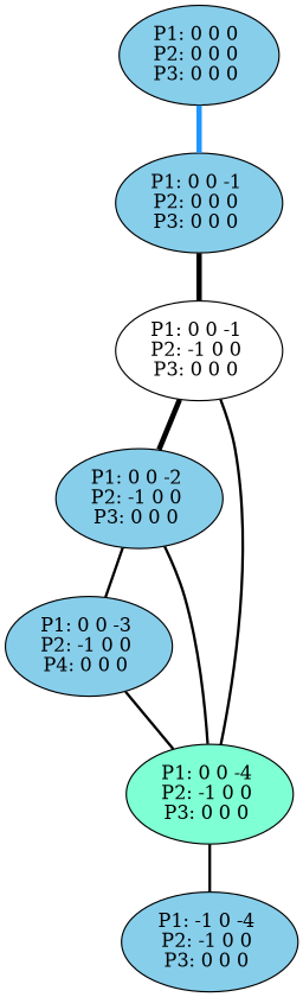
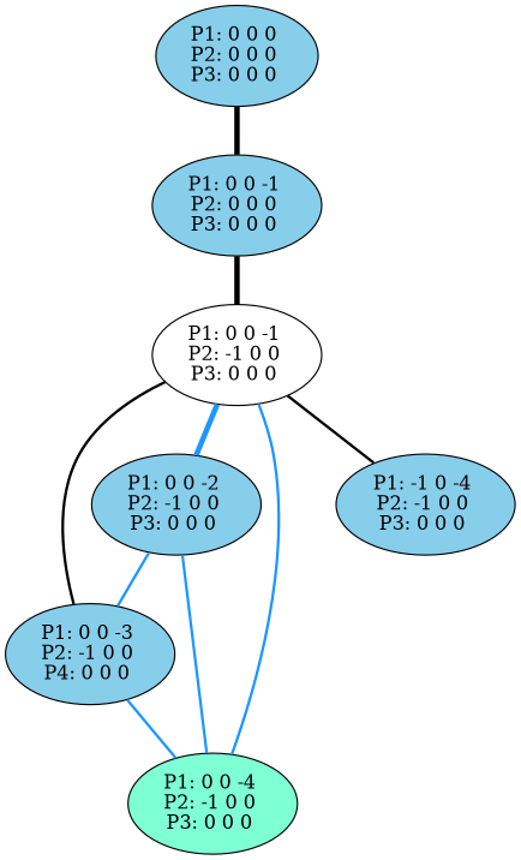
  graph {
    color=black
    node [fillcolor=skyblue style=filled]
    edge [color=black style=bold]
    n1 [label="P1: 0 0 0 \nP2: 0 0 0 \nP3: 0 0 0 \n"]
    n2 [label="P1: 0 0 -1 \nP2: 0 0 0 \nP3: 0 0 0 \n"]
    n3 [fillcolor=white label="P1: 0 0 -1 \nP2: -1 0 0 \nP3: 0 0 0 \n"]
    n4 [label="P1: 0 0 -2 \nP2: -1 0 0 \nP3: 0 0 0 \n"]
    n5 [label="P1: 0 0 -3 \nP2: -1 0 0 \nP4: 0 0 0 \n"]
    n6 [fillcolor=aquamarine label="P1: 0 0 -4 \nP2: -1 0 0 \nP3: 0 0 0 \n"]
    n7 [label="P1: -1 0 -4 \nP2: -1 0 0 \nP3: 0 0 0 \n"]
-   n1 -- n2 [color="#1E96FF" penwidth=4.0]
+   n1 -- n2 [penwidth=4.0]
    n2 -- n3 [penwidth=4.0]
-   n3 -- n4 [penwidth=4.0]
-   n3 -- n6
-   n4 -- n5
-   n4 -- n6
-   n5 -- n6
-   n6 -- n7
+   n3 -- n4 [color="#1E96FF" penwidth=4.0]
+   n3 -- n5
+   n3 -- n6 [color="#1E96FF"]
+   n4 -- n5 [color="#1E96FF"]
+   n4 -- n6 [color="#1E96FF"]
+   n5 -- n6 [color="#1E96FF"]
+   n3 -- n7
  }
